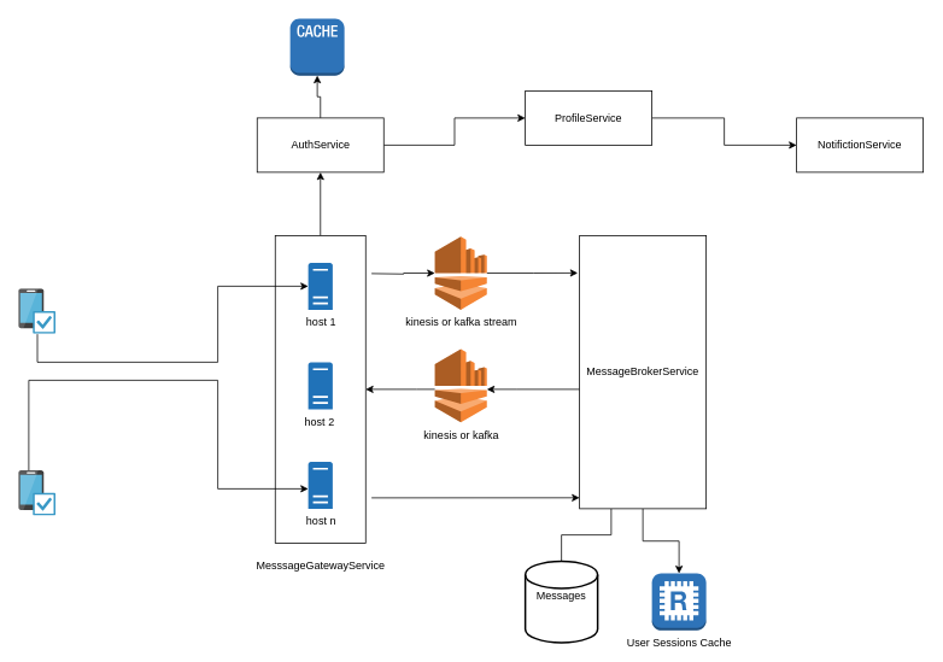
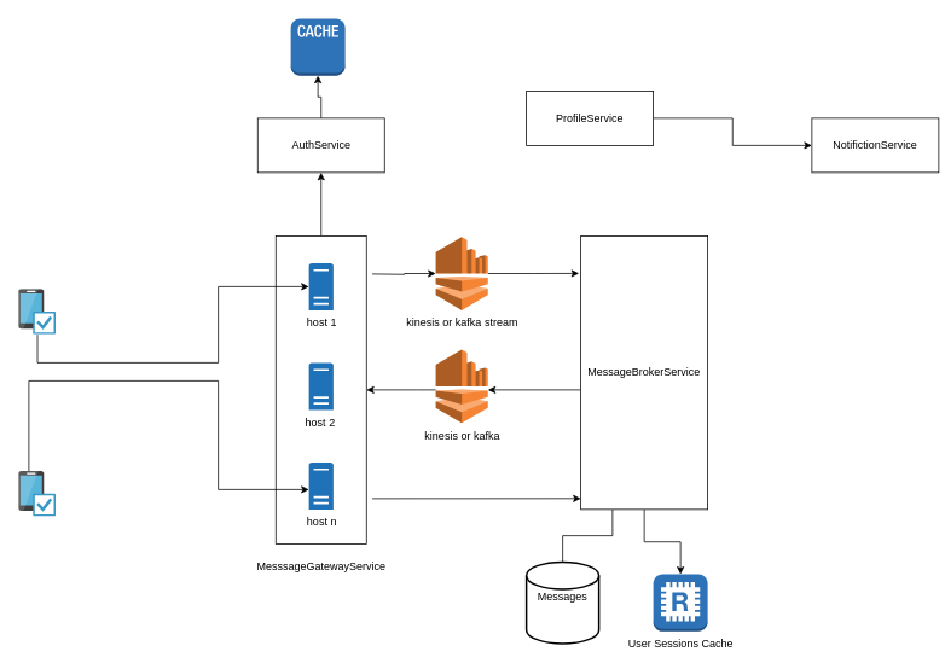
  <mxCell id="0" />
  <mxCell id="1" parent="0" />
  <mxCell id="2" value="" style="sketch=0;aspect=fixed;html=1;points=[];align=center;image;fontSize=12;image=img/lib/mscae/Device_Compliance.svg;" parent="1" vertex="1"><mxGeometry x="20" y="319" width="41" height="50" as="geometry" /></mxCell>
  <mxCell id="3" style="edgeStyle=orthogonalEdgeStyle;rounded=0;orthogonalLoop=1;jettySize=auto;html=1;entryX=0.5;entryY=1;entryDx=0;entryDy=0;" parent="1" source="4" target="19" edge="1"><mxGeometry relative="1" as="geometry" /></mxCell>
  <mxCell id="4" value="" style="rounded=0;whiteSpace=wrap;html=1;" parent="1" vertex="1"><mxGeometry x="303.5" y="260" width="100" height="340" as="geometry" /></mxCell>
  <mxCell id="5" style="edgeStyle=orthogonalEdgeStyle;rounded=0;orthogonalLoop=1;jettySize=auto;html=1;" parent="1" source="2" target="7" edge="1"><mxGeometry relative="1" as="geometry"><Array as="points"><mxPoint x="41" y="400" /><mxPoint x="240" y="400" /><mxPoint x="240" y="316" /></Array></mxGeometry></mxCell>
  <mxCell id="6" style="edgeStyle=orthogonalEdgeStyle;rounded=0;orthogonalLoop=1;jettySize=auto;html=1;entryX=0;entryY=0.5;entryDx=0;entryDy=0;entryPerimeter=0;" edge="1" parent="1" target="27"><mxGeometry relative="1" as="geometry"><mxPoint x="410" y="302" as="sourcePoint" /></mxGeometry></mxCell>
  <mxCell id="7" value="host 1" style="sketch=0;pointerEvents=1;shadow=0;dashed=0;html=1;strokeColor=none;labelPosition=center;verticalLabelPosition=bottom;verticalAlign=top;outlineConnect=0;align=center;shape=mxgraph.office.servers.physical_host;fillColor=#2072B8;" parent="1" vertex="1"><mxGeometry x="340" y="290" width="27" height="52" as="geometry" /></mxCell>
  <mxCell id="8" value="host 2&amp;nbsp;" style="sketch=0;pointerEvents=1;shadow=0;dashed=0;html=1;strokeColor=none;labelPosition=center;verticalLabelPosition=bottom;verticalAlign=top;outlineConnect=0;align=center;shape=mxgraph.office.servers.physical_host;fillColor=#2072B8;" parent="1" vertex="1"><mxGeometry x="340" y="400" width="27" height="52" as="geometry" /></mxCell>
  <mxCell id="9" value="host n" style="sketch=0;pointerEvents=1;shadow=0;dashed=0;html=1;strokeColor=none;labelPosition=center;verticalLabelPosition=bottom;verticalAlign=top;outlineConnect=0;align=center;shape=mxgraph.office.servers.physical_host;fillColor=#2072B8;" parent="1" vertex="1"><mxGeometry x="340" y="510" width="27" height="52" as="geometry" /></mxCell>
  <mxCell id="10" style="edgeStyle=orthogonalEdgeStyle;rounded=0;orthogonalLoop=1;jettySize=auto;html=1;entryX=0.5;entryY=0;entryDx=0;entryDy=0;entryPerimeter=0;startArrow=none;startFill=0;" parent="1" source="13" target="25" edge="1"><mxGeometry relative="1" as="geometry" /></mxCell>
  <mxCell id="11" style="edgeStyle=orthogonalEdgeStyle;rounded=0;orthogonalLoop=1;jettySize=auto;html=1;startArrow=none;startFill=0;exitX=0.25;exitY=1;exitDx=0;exitDy=0;endArrow=none;" parent="1" source="13" target="24" edge="1"><mxGeometry relative="1" as="geometry" /></mxCell>
  <mxCell id="12" style="edgeStyle=orthogonalEdgeStyle;rounded=0;orthogonalLoop=1;jettySize=auto;html=1;" edge="1" parent="1" source="13" target="29"><mxGeometry relative="1" as="geometry"><mxPoint x="520" y="450" as="targetPoint" /><Array as="points"><mxPoint x="570" y="430" /><mxPoint x="570" y="430" /></Array></mxGeometry></mxCell>
  <mxCell id="13" value="MessageBrokerService" style="rounded=0;whiteSpace=wrap;html=1;" parent="1" vertex="1"><mxGeometry x="640" y="260" width="140" height="302" as="geometry" /></mxCell>
  <mxCell id="14" style="edgeStyle=orthogonalEdgeStyle;rounded=0;orthogonalLoop=1;jettySize=auto;html=1;" parent="1" source="15" target="9" edge="1"><mxGeometry relative="1" as="geometry"><Array as="points"><mxPoint x="31" y="420" /><mxPoint x="240" y="420" /><mxPoint x="240" y="540" /></Array></mxGeometry></mxCell>
  <mxCell id="15" value="" style="sketch=0;aspect=fixed;html=1;points=[];align=center;image;fontSize=12;image=img/lib/mscae/Device_Compliance.svg;" parent="1" vertex="1"><mxGeometry x="20" y="520" width="41" height="50" as="geometry" /></mxCell>
  <mxCell id="16" value="MesssageGatewayService" style="text;html=1;strokeColor=none;fillColor=none;align=center;verticalAlign=middle;whiteSpace=wrap;rounded=0;" parent="1" vertex="1"><mxGeometry x="323.5" y="610" width="60" height="30" as="geometry" /></mxCell>
- <mxCell id="17" style="edgeStyle=orthogonalEdgeStyle;rounded=0;orthogonalLoop=1;jettySize=auto;html=1;startArrow=none;startFill=0;" parent="1" source="19" target="21" edge="1"><mxGeometry relative="1" as="geometry" /></mxCell>
  <mxCell id="18" style="edgeStyle=orthogonalEdgeStyle;rounded=0;orthogonalLoop=1;jettySize=auto;html=1;entryX=0.5;entryY=1;entryDx=0;entryDy=0;entryPerimeter=0;startArrow=none;startFill=0;" parent="1" source="19" target="23" edge="1"><mxGeometry relative="1" as="geometry" /></mxCell>
  <mxCell id="19" value="AuthService" style="rounded=0;whiteSpace=wrap;html=1;" parent="1" vertex="1"><mxGeometry x="283.5" y="130" width="140" height="60" as="geometry" /></mxCell>
  <mxCell id="20" style="edgeStyle=orthogonalEdgeStyle;rounded=0;orthogonalLoop=1;jettySize=auto;html=1;startArrow=none;startFill=0;" parent="1" source="21" target="22" edge="1"><mxGeometry relative="1" as="geometry" /></mxCell>
  <mxCell id="21" value="ProfileService" style="rounded=0;whiteSpace=wrap;html=1;" parent="1" vertex="1"><mxGeometry x="580" y="100" width="140" height="60" as="geometry" /></mxCell>
- <mxCell id="22" value="NotifictionService" style="rounded=0;whiteSpace=wrap;html=1;" parent="1" vertex="1"><mxGeometry x="880" y="130" width="140" height="60" as="geometry" /></mxCell>
+ <mxCell id="22" value="NotifictionService" style="rounded=0;whiteSpace=wrap;html=1;" parent="1" vertex="1"><mxGeometry x="895" y="130" width="140" height="60" as="geometry" /></mxCell>
  <mxCell id="23" value="" style="outlineConnect=0;dashed=0;verticalLabelPosition=bottom;verticalAlign=top;align=center;html=1;shape=mxgraph.aws3.cache_node;fillColor=#2E73B8;gradientColor=none;" parent="1" vertex="1"><mxGeometry x="320" y="20" width="60" height="63" as="geometry" /></mxCell>
  <mxCell id="24" value="Messages&lt;br&gt;&amp;nbsp;" style="strokeWidth=2;html=1;shape=mxgraph.flowchart.database;whiteSpace=wrap;" parent="1" vertex="1"><mxGeometry x="580" y="620" width="80" height="90" as="geometry" /></mxCell>
  <mxCell id="25" value="User Sessions Cache" style="outlineConnect=0;dashed=0;verticalLabelPosition=bottom;verticalAlign=top;align=center;html=1;shape=mxgraph.aws3.redis;fillColor=#2E73B8;gradientColor=none;" parent="1" vertex="1"><mxGeometry x="720" y="633.5" width="60" height="63" as="geometry" /></mxCell>
  <mxCell id="26" style="edgeStyle=orthogonalEdgeStyle;rounded=0;orthogonalLoop=1;jettySize=auto;html=1;entryX=-0.014;entryY=0.137;entryDx=0;entryDy=0;entryPerimeter=0;" edge="1" parent="1" source="27" target="13"><mxGeometry relative="1" as="geometry" /></mxCell>
  <mxCell id="27" value="kinesis or kafka stream" style="outlineConnect=0;dashed=0;verticalLabelPosition=bottom;verticalAlign=top;align=center;html=1;shape=mxgraph.aws3.kinesis;fillColor=#F58534;gradientColor=none;" vertex="1" parent="1"><mxGeometry x="480" y="261" width="57.5" height="81" as="geometry" /></mxCell>
  <mxCell id="28" style="edgeStyle=orthogonalEdgeStyle;rounded=0;orthogonalLoop=1;jettySize=auto;html=1;entryX=1;entryY=0.5;entryDx=0;entryDy=0;" edge="1" parent="1" source="29" target="4"><mxGeometry relative="1" as="geometry"><Array as="points"><mxPoint x="460" y="430" /><mxPoint x="460" y="430" /></Array></mxGeometry></mxCell>
  <mxCell id="29" value="kinesis or kafka" style="outlineConnect=0;dashed=0;verticalLabelPosition=bottom;verticalAlign=top;align=center;html=1;shape=mxgraph.aws3.kinesis;fillColor=#F58534;gradientColor=none;" vertex="1" parent="1"><mxGeometry x="480" y="385.5" width="57.5" height="81" as="geometry" /></mxCell>
  <mxCell id="30" value="" style="endArrow=classic;html=1;rounded=0;entryX=0;entryY=0.96;entryDx=0;entryDy=0;entryPerimeter=0;" edge="1" parent="1" target="13"><mxGeometry width="50" height="50" relative="1" as="geometry"><mxPoint x="410" y="550" as="sourcePoint" /><mxPoint x="460" y="530" as="targetPoint" /></mxGeometry></mxCell>
